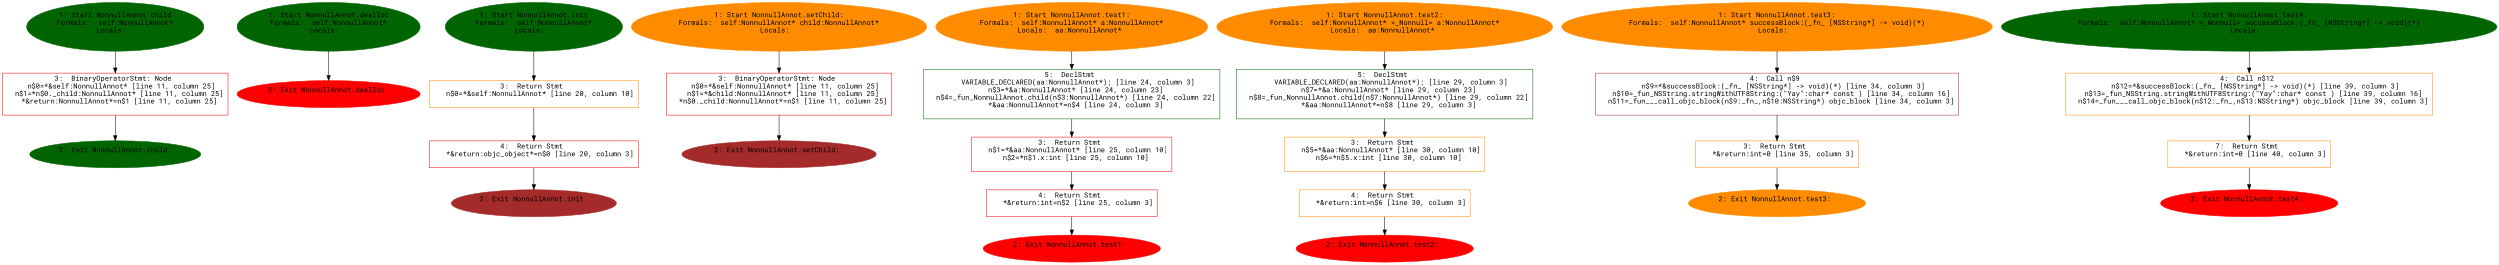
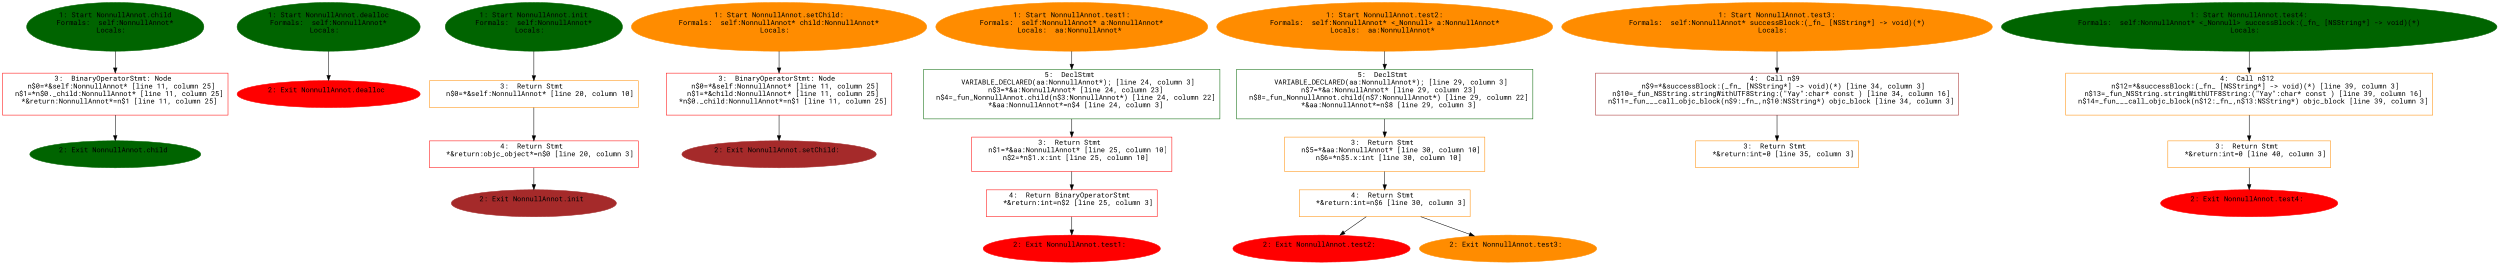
  digraph {
    fontname="Roboto Mono"
    node [color=darkorange fontname="Roboto Mono" style=filled]
    edge [fontname="Roboto Mono"]
    n1 [color=darkgreen label="1: Start NonnullAnnot.child\nFormals:  self:NonnullAnnot*\nLocals:  \n  "]
    n2 [color=red label="3:  BinaryOperatorStmt: Node \n   n$0=*&self:NonnullAnnot* [line 11, column 25]\n  n$1=*n$0._child:NonnullAnnot* [line 11, column 25]\n  *&return:NonnullAnnot*=n$1 [line 11, column 25]\n " shape=box style=""]
    n3 [color=darkgreen label="2: Exit NonnullAnnot.child \n  "]
    n4 [color=darkgreen label="1: Start NonnullAnnot.dealloc\nFormals:  self:NonnullAnnot*\nLocals:  \n  "]
    n5 [color=red label="2: Exit NonnullAnnot.dealloc \n  "]
    n6 [color=darkgreen label="1: Start NonnullAnnot.init\nFormals:  self:NonnullAnnot*\nLocals:  \n  "]
    n7 [label="3:  Return Stmt \n   n$0=*&self:NonnullAnnot* [line 20, column 10]\n " shape=box style=""]
    n8 [color=red label="4:  Return Stmt \n   *&return:objc_object*=n$0 [line 20, column 3]\n " shape=box style=""]
    n9 [color=brown label="2: Exit NonnullAnnot.init \n  "]
    n10 [label="1: Start NonnullAnnot.setChild:\nFormals:  self:NonnullAnnot* child:NonnullAnnot*\nLocals:  \n  "]
    n11 [color=red label="3:  BinaryOperatorStmt: Node \n   n$0=*&self:NonnullAnnot* [line 11, column 25]\n  n$1=*&child:NonnullAnnot* [line 11, column 25]\n  *n$0._child:NonnullAnnot*=n$1 [line 11, column 25]\n " shape=box style=""]
    n12 [color=brown label="2: Exit NonnullAnnot.setChild: \n  "]
    n13 [label="1: Start NonnullAnnot.test1:\nFormals:  self:NonnullAnnot* a:NonnullAnnot*\nLocals:  aa:NonnullAnnot* \n  "]
    n14 [color=darkgreen label="5:  DeclStmt \n   VARIABLE_DECLARED(aa:NonnullAnnot*); [line 24, column 3]\n  n$3=*&a:NonnullAnnot* [line 24, column 23]\n  n$4=_fun_NonnullAnnot.child(n$3:NonnullAnnot*) [line 24, column 22]\n  *&aa:NonnullAnnot*=n$4 [line 24, column 3]\n " shape=box style=""]
    n15 [color=red label="3:  Return Stmt \n   n$1=*&aa:NonnullAnnot* [line 25, column 10]\n  n$2=*n$1.x:int [line 25, column 10]\n " shape=box style=""]
-   n16 [color=red label="4:  Return Stmt \n   *&return:int=n$2 [line 25, column 3]\n " shape=box style=""]
+   n16 [color=red label="4:  Return BinaryOperatorStmt \n   *&return:int=n$2 [line 25, column 3]\n " shape=box style=""]
    n17 [color=red label="2: Exit NonnullAnnot.test1: \n  "]
    n18 [label="1: Start NonnullAnnot.test2:\nFormals:  self:NonnullAnnot* <_Nonnull> a:NonnullAnnot*\nLocals:  aa:NonnullAnnot* \n  "]
    n19 [color=darkgreen label="5:  DeclStmt \n   VARIABLE_DECLARED(aa:NonnullAnnot*); [line 29, column 3]\n  n$7=*&a:NonnullAnnot* [line 29, column 23]\n  n$8=_fun_NonnullAnnot.child(n$7:NonnullAnnot*) [line 29, column 22]\n  *&aa:NonnullAnnot*=n$8 [line 29, column 3]\n " shape=box style=""]
    n20 [label="3:  Return Stmt \n   n$5=*&aa:NonnullAnnot* [line 30, column 10]\n  n$6=*n$5.x:int [line 30, column 10]\n " shape=box style=""]
    n21 [label="4:  Return Stmt \n   *&return:int=n$6 [line 30, column 3]\n " shape=box style=""]
    n22 [color=red label="2: Exit NonnullAnnot.test2: \n  "]
    n23 [label="1: Start NonnullAnnot.test3:\nFormals:  self:NonnullAnnot* successBlock:(_fn_ [NSString*] -> void)(*)\nLocals:  \n  "]
    n24 [color=brown label="4:  Call n$9 \n   n$9=*&successBlock:(_fn_ [NSString*] -> void)(*) [line 34, column 3]\n  n$10=_fun_NSString.stringWithUTF8String:(\"Yay\":char* const ) [line 34, column 16]\n  n$11=_fun___call_objc_block(n$9:_fn_,n$10:NSString*) objc_block [line 34, column 3]\n " shape=box style=""]
    n25 [label="3:  Return Stmt \n   *&return:int=0 [line 35, column 3]\n " shape=box style=""]
    n26 [label="2: Exit NonnullAnnot.test3: \n  "]
    n27 [color=darkgreen label="1: Start NonnullAnnot.test4:\nFormals:  self:NonnullAnnot* <_Nonnull> successBlock:(_fn_ [NSString*] -> void)(*)\nLocals:  \n  "]
    n28 [label="4:  Call n$12 \n   n$12=*&successBlock:(_fn_ [NSString*] -> void)(*) [line 39, column 3]\n  n$13=_fun_NSString.stringWithUTF8String:(\"Yay\":char* const ) [line 39, column 16]\n  n$14=_fun___call_objc_block(n$12:_fn_,n$13:NSString*) objc_block [line 39, column 3]\n " shape=box style=""]
-   n29 [label="7:  Return Stmt \n   *&return:int=0 [line 40, column 3]\n " shape=box style=""]
+   n29 [label="3:  Return Stmt \n   *&return:int=0 [line 40, column 3]\n " shape=box style=""]
    n30 [color=red label="2: Exit NonnullAnnot.test4: \n  "]
    n1 -> n2
    n2 -> n3
    n4 -> n5
    n6 -> n7
    n7 -> n8
    n8 -> n9
    n10 -> n11
    n11 -> n12
    n13 -> n14
    n14 -> n15
    n15 -> n16
    n16 -> n17
    n18 -> n19
    n19 -> n20
    n20 -> n21
    n21 -> n22
    n23 -> n24
    n24 -> n25
-   n25 -> n26
+   n21 -> n26
    n27 -> n28
    n28 -> n29
    n29 -> n30
  }
